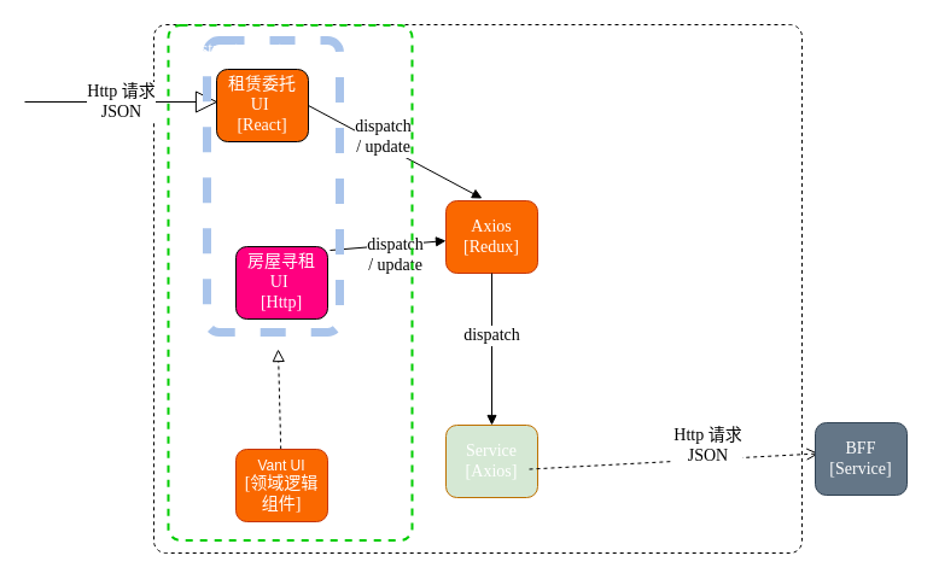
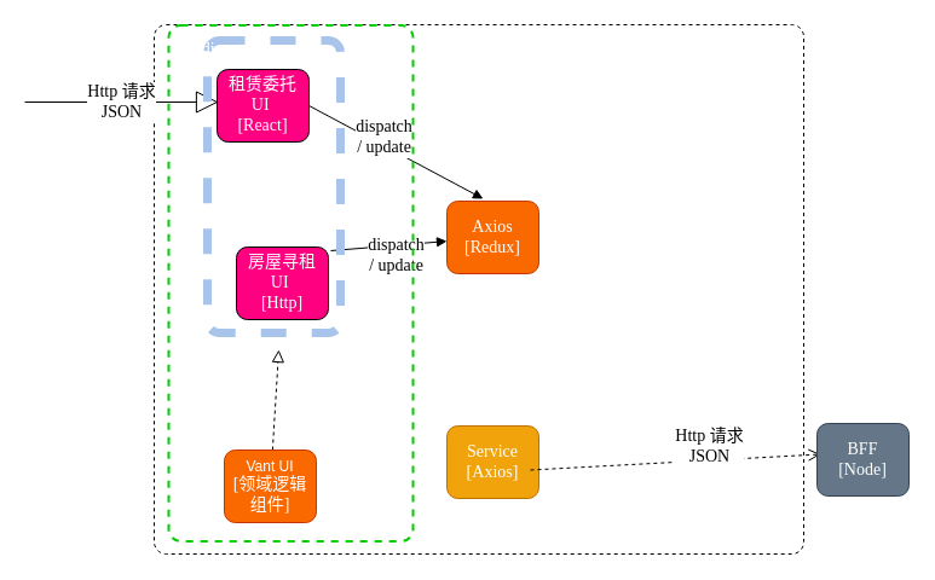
  <mxCell id="0" />
  <mxCell id="1" parent="0" />
  <mxCell id="2" value="" style="html=1;align=center;verticalAlign=top;rounded=1;absoluteArcSize=1;arcSize=20;dashed=1;" vertex="1" parent="1"><mxGeometry x="127" y="20" width="537" height="438" as="geometry" /></mxCell>
- <mxCell id="3" value="&lt;span style=&quot;color: rgb(255, 255, 255); font-family: &amp;quot;Times New Roman&amp;quot;; font-size: 14px;&quot;&gt;租赁委托UI&amp;nbsp;&lt;/span&gt;&lt;br style=&quot;color: rgb(255, 255, 255); font-family: &amp;quot;Times New Roman&amp;quot;; font-size: 14px;&quot;&gt;&lt;span style=&quot;color: rgb(255, 255, 255); font-family: &amp;quot;Times New Roman&amp;quot;; font-size: 14px;&quot;&gt;[React]&lt;/span&gt;" style="rounded=1;whiteSpace=wrap;html=1;fillColor=#fa6800;" vertex="1" parent="1"><mxGeometry x="179" y="57" width="76" height="60" as="geometry" /></mxCell>
+ <mxCell id="3" value="&lt;span style=&quot;color: rgb(255, 255, 255); font-family: &amp;quot;Times New Roman&amp;quot;; font-size: 14px;&quot;&gt;租赁委托UI&amp;nbsp;&lt;/span&gt;&lt;br style=&quot;color: rgb(255, 255, 255); font-family: &amp;quot;Times New Roman&amp;quot;; font-size: 14px;&quot;&gt;&lt;span style=&quot;color: rgb(255, 255, 255); font-family: &amp;quot;Times New Roman&amp;quot;; font-size: 14px;&quot;&gt;[React]&lt;/span&gt;" style="rounded=1;whiteSpace=wrap;html=1;fillColor=#FF0080;" vertex="1" parent="1"><mxGeometry x="179" y="57" width="76" height="60" as="geometry" /></mxCell>
  <mxCell id="4" value="&lt;font color=&quot;#000000&quot;&gt;Http 请求&lt;br&gt;JSON&lt;br&gt;&lt;/font&gt;" style="endArrow=block;endSize=16;endFill=0;html=1;rounded=0;fontFamily=Times New Roman;fontSize=14;fontColor=#FFFFFF;" edge="1" parent="1"><mxGeometry width="160" relative="1" as="geometry"><mxPoint x="20" y="84" as="sourcePoint" /><mxPoint x="180" y="84" as="targetPoint" /></mxGeometry></mxCell>
  <mxCell id="5" value="dispatch&lt;br&gt;/ update" style="html=1;verticalAlign=bottom;endArrow=block;rounded=0;fontFamily=Times New Roman;fontSize=14;fontColor=#000000;exitX=1;exitY=0.5;exitDx=0;exitDy=0;" edge="1" parent="1" source="3"><mxGeometry x="-0.065" y="-11" width="80" relative="1" as="geometry"><mxPoint x="319" y="164" as="sourcePoint" /><mxPoint x="399" y="164" as="targetPoint" /><mxPoint as="offset" /></mxGeometry></mxCell>
  <mxCell id="6" value="&lt;font face=&quot;Times New Roman&quot; color=&quot;#ffffff&quot;&gt;&lt;span style=&quot;font-size: 14px;&quot;&gt;Axios&lt;/span&gt;&lt;/font&gt;&lt;br style=&quot;color: rgb(255, 255, 255); font-family: &amp;quot;Times New Roman&amp;quot;; font-size: 14px;&quot;&gt;&lt;span style=&quot;color: rgb(255, 255, 255); font-family: &amp;quot;Times New Roman&amp;quot;; font-size: 14px;&quot;&gt;[Redux]&lt;/span&gt;" style="rounded=1;whiteSpace=wrap;html=1;fillColor=#fa6800;fontColor=#000000;strokeColor=#C73500;" vertex="1" parent="1"><mxGeometry x="369" y="166" width="76" height="60" as="geometry" /></mxCell>
- <mxCell id="7" value="dispatch" style="html=1;verticalAlign=bottom;endArrow=block;rounded=0;fontFamily=Times New Roman;fontSize=14;fontColor=#000000;" edge="1" parent="1" source="6" target="8"><mxGeometry width="80" relative="1" as="geometry"><mxPoint x="407" y="226" as="sourcePoint" /><mxPoint x="412" y="309" as="targetPoint" /></mxGeometry></mxCell>
- <mxCell id="8" value="&lt;font face=&quot;Times New Roman&quot; color=&quot;#ffffff&quot;&gt;&lt;span style=&quot;font-size: 14px;&quot;&gt;Service&lt;/span&gt;&lt;/font&gt;&lt;br style=&quot;color: rgb(255, 255, 255); font-family: &amp;quot;Times New Roman&amp;quot;; font-size: 14px;&quot;&gt;&lt;span style=&quot;color: rgb(255, 255, 255); font-family: &amp;quot;Times New Roman&amp;quot;; font-size: 14px;&quot;&gt;[Axios]&lt;/span&gt;" style="rounded=1;whiteSpace=wrap;html=1;fillColor=#d5e8d4;fontColor=#000000;strokeColor=#BD7000;" vertex="1" parent="1"><mxGeometry x="369" y="352" width="76" height="60" as="geometry" /></mxCell>
+ <mxCell id="8" value="&lt;font face=&quot;Times New Roman&quot; color=&quot;#ffffff&quot;&gt;&lt;span style=&quot;font-size: 14px;&quot;&gt;Service&lt;/span&gt;&lt;/font&gt;&lt;br style=&quot;color: rgb(255, 255, 255); font-family: &amp;quot;Times New Roman&amp;quot;; font-size: 14px;&quot;&gt;&lt;span style=&quot;color: rgb(255, 255, 255); font-family: &amp;quot;Times New Roman&amp;quot;; font-size: 14px;&quot;&gt;[Axios]&lt;/span&gt;" style="rounded=1;whiteSpace=wrap;html=1;fillColor=#f0a30a;fontColor=#000000;strokeColor=#BD7000;" vertex="1" parent="1"><mxGeometry x="369" y="352" width="76" height="60" as="geometry" /></mxCell>
  <mxCell id="9" value="Http 请求&lt;br&gt;JSON" style="html=1;verticalAlign=bottom;endArrow=open;dashed=1;endSize=8;rounded=0;fontFamily=Times New Roman;fontSize=14;fontColor=#000000;" edge="1" parent="1"><mxGeometry x="0.229" y="-9" relative="1" as="geometry"><mxPoint x="438" y="388.5" as="sourcePoint" /><mxPoint x="678" y="375.5" as="targetPoint" /><mxPoint as="offset" /></mxGeometry></mxCell>
- <mxCell id="10" value="&lt;font face=&quot;Times New Roman&quot; color=&quot;#ffffff&quot;&gt;&lt;span style=&quot;font-size: 14px;&quot;&gt;BFF&lt;/span&gt;&lt;/font&gt;&lt;br style=&quot;color: rgb(255, 255, 255); font-family: &amp;quot;Times New Roman&amp;quot;; font-size: 14px;&quot;&gt;&lt;span style=&quot;color: rgb(255, 255, 255); font-family: &amp;quot;Times New Roman&amp;quot;; font-size: 14px;&quot;&gt;[Service]&lt;/span&gt;" style="rounded=1;whiteSpace=wrap;html=1;fillColor=#647687;fontColor=#ffffff;strokeColor=#314354;" vertex="1" parent="1"><mxGeometry x="675" y="350" width="76" height="60" as="geometry" /></mxCell>
+ <mxCell id="10" value="&lt;font face=&quot;Times New Roman&quot; color=&quot;#ffffff&quot;&gt;&lt;span style=&quot;font-size: 14px;&quot;&gt;BFF&lt;/span&gt;&lt;/font&gt;&lt;br style=&quot;color: rgb(255, 255, 255); font-family: &amp;quot;Times New Roman&amp;quot;; font-size: 14px;&quot;&gt;&lt;span style=&quot;color: rgb(255, 255, 255); font-family: &amp;quot;Times New Roman&amp;quot;; font-size: 14px;&quot;&gt;[Node]&lt;/span&gt;" style="rounded=1;whiteSpace=wrap;html=1;fillColor=#647687;fontColor=#ffffff;strokeColor=#314354;" vertex="1" parent="1"><mxGeometry x="675" y="350" width="76" height="60" as="geometry" /></mxCell>
  <mxCell id="11" value="&lt;span style=&quot;color: rgb(255, 255, 255); font-family: &amp;quot;Times New Roman&amp;quot;; font-size: 14px;&quot;&gt;房屋寻租UI&amp;nbsp;&lt;/span&gt;&lt;br style=&quot;color: rgb(255, 255, 255); font-family: &amp;quot;Times New Roman&amp;quot;; font-size: 14px;&quot;&gt;&lt;span style=&quot;color: rgb(255, 255, 255); font-family: &amp;quot;Times New Roman&amp;quot;; font-size: 14px;&quot;&gt;[Http]&lt;/span&gt;" style="rounded=1;whiteSpace=wrap;html=1;fillColor=#FF0080;" vertex="1" parent="1"><mxGeometry x="195" y="204" width="76" height="60" as="geometry" /></mxCell>
  <mxCell id="12" value="dispatch&lt;br&gt;/ update" style="html=1;verticalAlign=bottom;endArrow=block;rounded=0;fontFamily=Times New Roman;fontSize=14;fontColor=#000000;" edge="1" parent="1" target="6"><mxGeometry x="0.076" y="-28" width="80" relative="1" as="geometry"><mxPoint x="273" y="207" as="sourcePoint" /><mxPoint x="393" y="287" as="targetPoint" /><mxPoint as="offset" /></mxGeometry></mxCell>
  <mxCell id="13" value="" style="html=1;align=center;verticalAlign=top;rounded=1;absoluteArcSize=1;arcSize=20;dashed=1;fontFamily=Times New Roman;fontSize=14;fontColor=#000000;fillColor=none;strokeColor=#A9C4EB;strokeWidth=7;" vertex="1" parent="1"><mxGeometry x="171" y="33" width="110" height="242" as="geometry" /></mxCell>
  <mxCell id="14" value="" style="endArrow=block;startArrow=none;endFill=0;startFill=0;endSize=8;html=1;verticalAlign=bottom;dashed=1;labelBackgroundColor=none;rounded=0;fontFamily=Times New Roman;fontSize=14;fontColor=#000000;" edge="1" parent="1" source="15"><mxGeometry width="160" relative="1" as="geometry"><mxPoint x="70" y="269" as="sourcePoint" /><mxPoint x="230" y="289" as="targetPoint" /></mxGeometry></mxCell>
- <mxCell id="15" value="&lt;font color=&quot;#ffffff&quot;&gt;Vant UI&lt;br style=&quot;font-family: &amp;quot;Times New Roman&amp;quot;; font-size: 14px;&quot;&gt;&lt;span style=&quot;font-family: &amp;quot;Times New Roman&amp;quot;; font-size: 14px;&quot;&gt;[领域逻辑组件]&lt;/span&gt;&lt;/font&gt;" style="rounded=1;whiteSpace=wrap;html=1;fillColor=#fa6800;fontColor=#000000;strokeColor=#C73500;" vertex="1" parent="1"><mxGeometry x="195" y="372" width="76" height="60" as="geometry" /></mxCell>
- <mxCell id="16" value="&amp;lt;&amp;lt;structured&amp;gt;&amp;gt;" style="dashed=1;rounded=1;absoluteArcSize=1;arcSize=20;html=1;verticalAlign=top;align=left;spacingTop=5;spacingLeft=10;fontFamily=Times New Roman;fontSize=14;fontColor=#FFFFFF;strokeColor=#00CC00;strokeWidth=2;fillColor=none;" vertex="1" parent="1"><mxGeometry x="139" y="20.5" width="202" height="427" as="geometry" /></mxCell>
+ <mxCell id="15" value="&lt;font color=&quot;#ffffff&quot;&gt;Vant UI&lt;br style=&quot;font-family: &amp;quot;Times New Roman&amp;quot;; font-size: 14px;&quot;&gt;&lt;span style=&quot;font-family: &amp;quot;Times New Roman&amp;quot;; font-size: 14px;&quot;&gt;[领域逻辑组件]&lt;/span&gt;&lt;/font&gt;" style="rounded=1;whiteSpace=wrap;html=1;fillColor=#fa6800;fontColor=#000000;strokeColor=#C73500;" vertex="1" parent="1"><mxGeometry x="185" y="372" width="76" height="60" as="geometry" /></mxCell>
+ <mxCell id="16" value="&amp;lt;&amp;lt;dispatch&amp;gt;&amp;gt;" style="dashed=1;rounded=1;absoluteArcSize=1;arcSize=20;html=1;verticalAlign=top;align=left;spacingTop=5;spacingLeft=10;fontFamily=Times New Roman;fontSize=14;fontColor=#FFFFFF;strokeColor=#00CC00;strokeWidth=2;fillColor=none;" vertex="1" parent="1"><mxGeometry x="139" y="20.5" width="202" height="427" as="geometry" /></mxCell>
